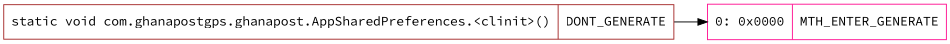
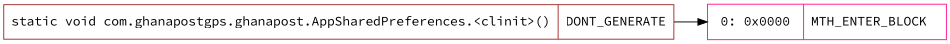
  digraph {
    rankdir=LR
    fontname="Source Code Pro"
    node [shape=record fontname="Source Code Pro"]
-   n1 [color=deeppink label="{0\:\ 0x0000|MTH_ENTER_GENERATE\l}"]
+   n1 [color=deeppink label="{0\:\ 0x0000|MTH_ENTER_BLOCK\l}"]
    n2 [label="{static void com.ghanapostgps.ghanapost.AppSharedPreferences.\<clinit\>()  | DONT_GENERATE\l}" color=brown]
    subgraph cluster_1 {
      label="R(0)"
    }
    n2 -> n1 [style=solid arrowhead=normal fontname="Source Code Pro"]
  }
